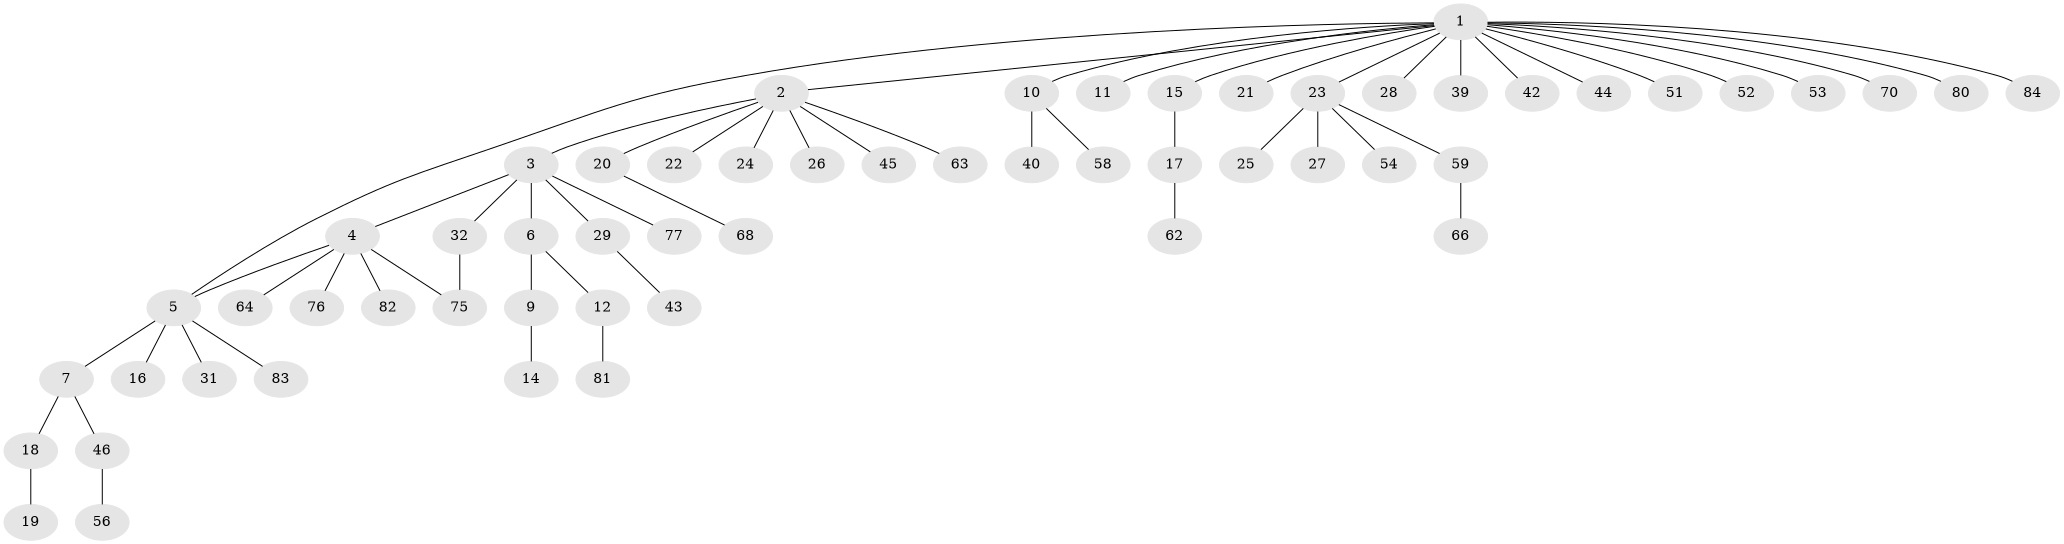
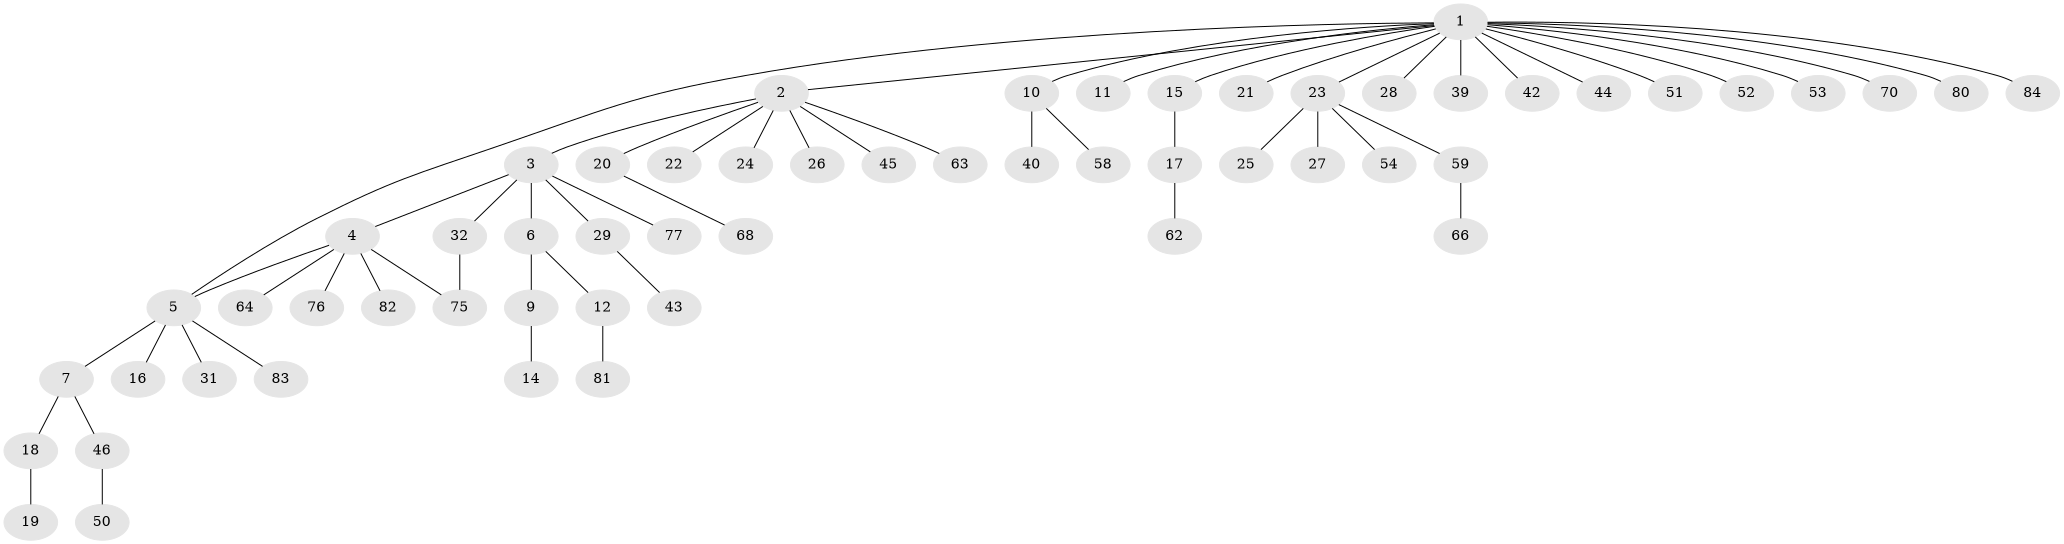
  graph {
    node [color=gray90 style=filled]
    1 [super="+79"]
    2 [super="+41"]
    5 [super="+8"]
    10 [super="+13"]
    11
    15 [super="+72"]
    21
    23 [super="+69"]
    28
    39
    42
    44 [super="+57"]
    51
    52
    53
    70
    80
    84
    3 [super="+55"]
    20 [super="+67"]
    22 [super="+34"]
    24
    26 [super="+47"]
    45
    63
    7 [super="+30"]
    16 [super="+48"]
    31
    83
    40
    58
    17 [super="+71"]
    25
    27
    54
    59
    4 [super="+35"]
    6 [super="+36"]
    29 [super="+37"]
    32 [super="+74"]
    77
    68
    64 [super="+73"]
    75
    76
    82
    9 [super="+38"]
    12 [super="+33"]
    43 [super="+60"]
    18 [super="+49"]
    46 [super="+65"]
    14
    81
    19
-   56
+   56 [label=50]
    62
    66
    1 -- 2
    1 -- 5
    1 -- 10
    1 -- 11
    1 -- 15
    1 -- 21
    1 -- 23
    1 -- 28
    1 -- 39
    1 -- 42
    1 -- 44
    1 -- 51
    1 -- 52
    1 -- 53
    1 -- 70
    1 -- 80
    1 -- 84
    2 -- 3
    2 -- 20
    2 -- 22
    2 -- 24
    2 -- 26
    2 -- 45
    2 -- 63
    5 -- 7
    5 -- 16
    5 -- 31
    5 -- 83
    10 -- 40
    10 -- 58
    15 -- 17
    23 -- 25
    23 -- 27
    23 -- 54
    23 -- 59
    3 -- 4
    3 -- 6
    3 -- 29
    3 -- 32
    3 -- 77
    20 -- 68
    7 -- 18
    7 -- 46
    17 -- 62
    59 -- 66
    4 -- 5
    4 -- 64
    4 -- 75
    4 -- 76
    4 -- 82
    6 -- 9
    6 -- 12
    29 -- 43
    32 -- 75
    9 -- 14
    12 -- 81
    18 -- 19
    46 -- 56
  }
